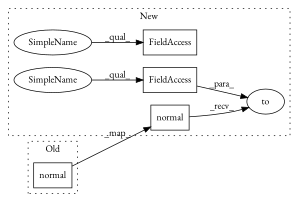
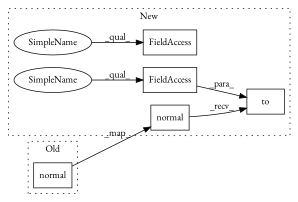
  digraph {
    rankdir=LR
    fontname="EB Garamond"
    node [a=32 l="7,1" s="4241,4291" shape=box fontname="EB Garamond"]
    edge [fontname="EB Garamond"]
    n1 [label=normal]
-   n2 [l="3,1" label=to s="4293,4307" shape=ellipse]
+   n2 [l="3,1" label=to s="4293,4307"]
    n3 [a=22 l=11 label=FieldAccess s=4296]
    n4 [a=22 l=11 label=FieldAccess s=4425]
    n5 [a=42 l=4 label=SimpleName s=4425 shape=ellipse]
    n6 [a=42 l=4 label=SimpleName s=4296 shape=ellipse]
    n7 [label=normal]
    subgraph cluster_1 {
      label=New
      style=dotted
      n1
      n2
      n3
      n4
      n5
      n6
    }
    subgraph cluster_2 {
      label=Old
      style=dotted
      n7
    }
    n1 -> n2 [label=_recv_]
    n3 -> n2 [label=_para_]
    n5 -> n4 [label=_qual_]
    n6 -> n3 [label=_qual_]
    n7 -> n1 [label=_map_]
  }
